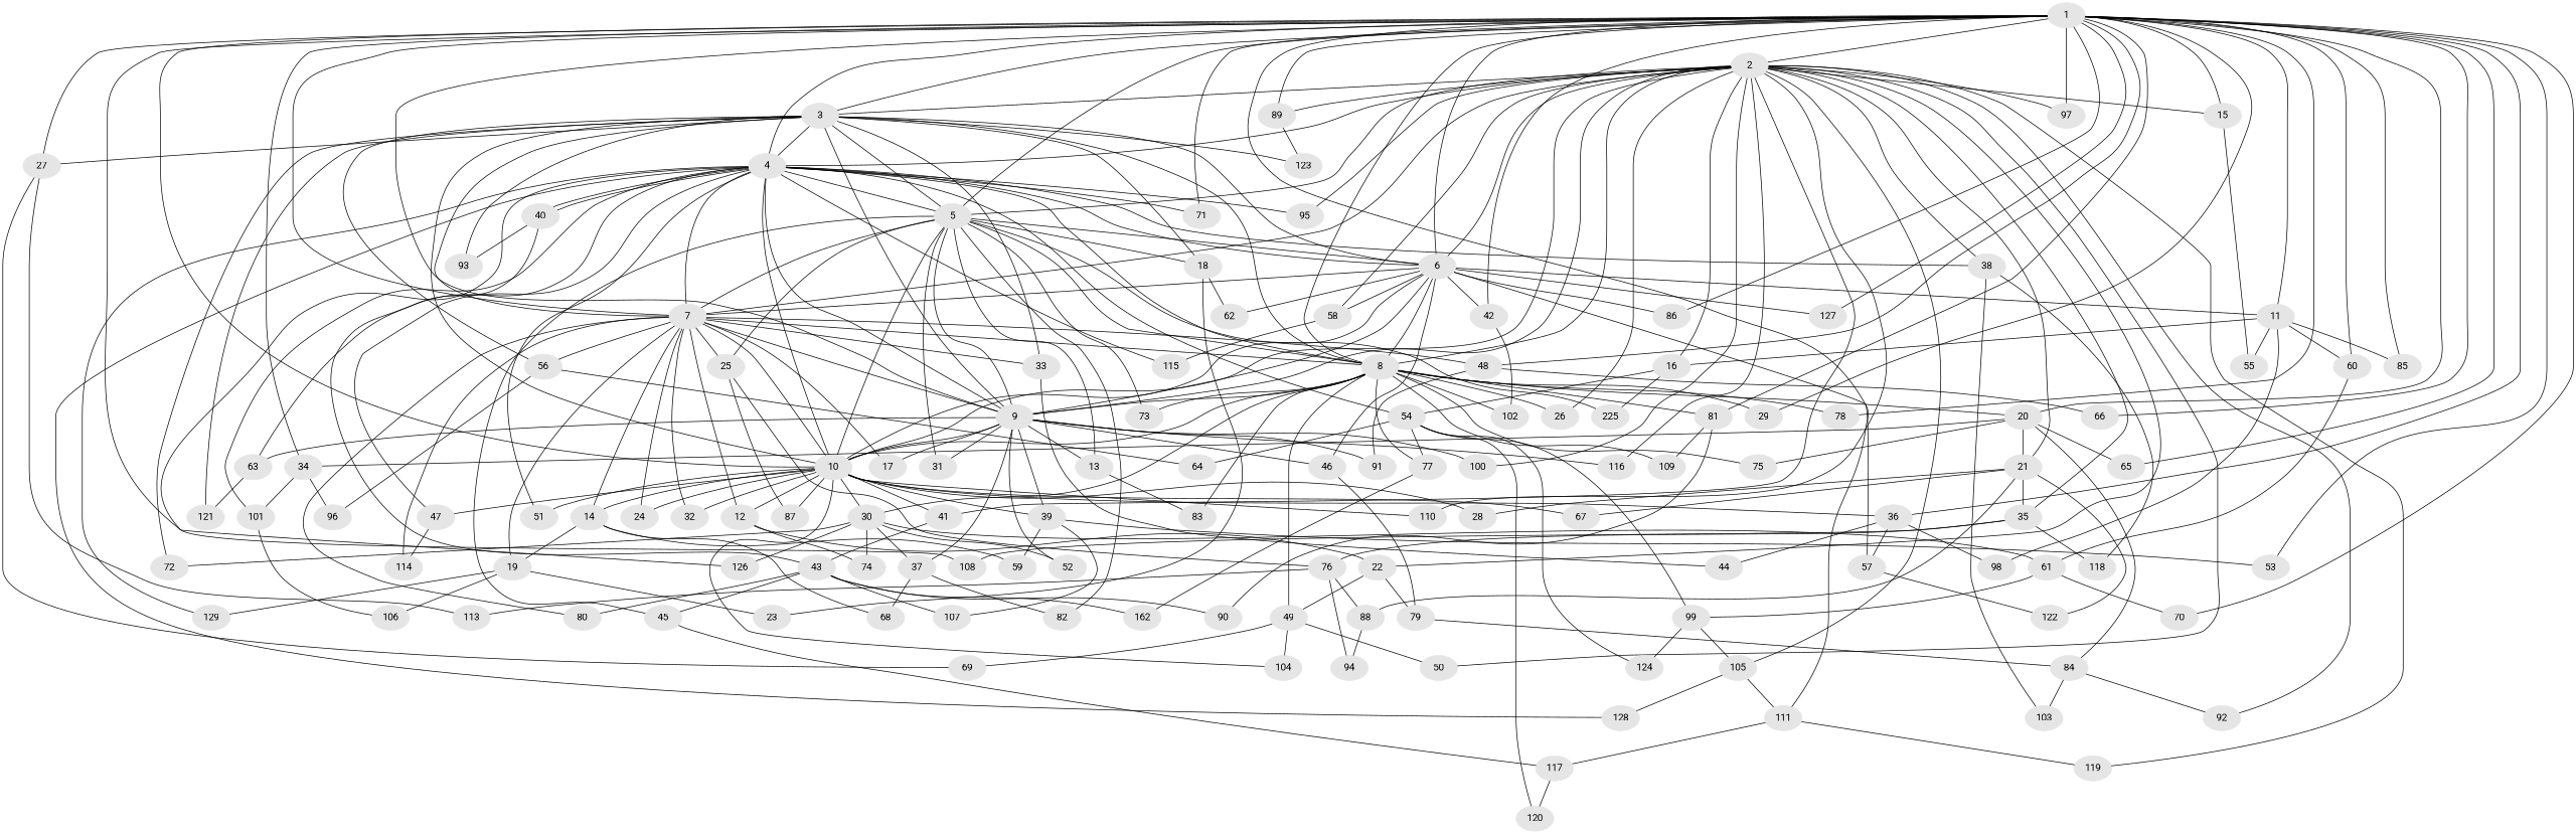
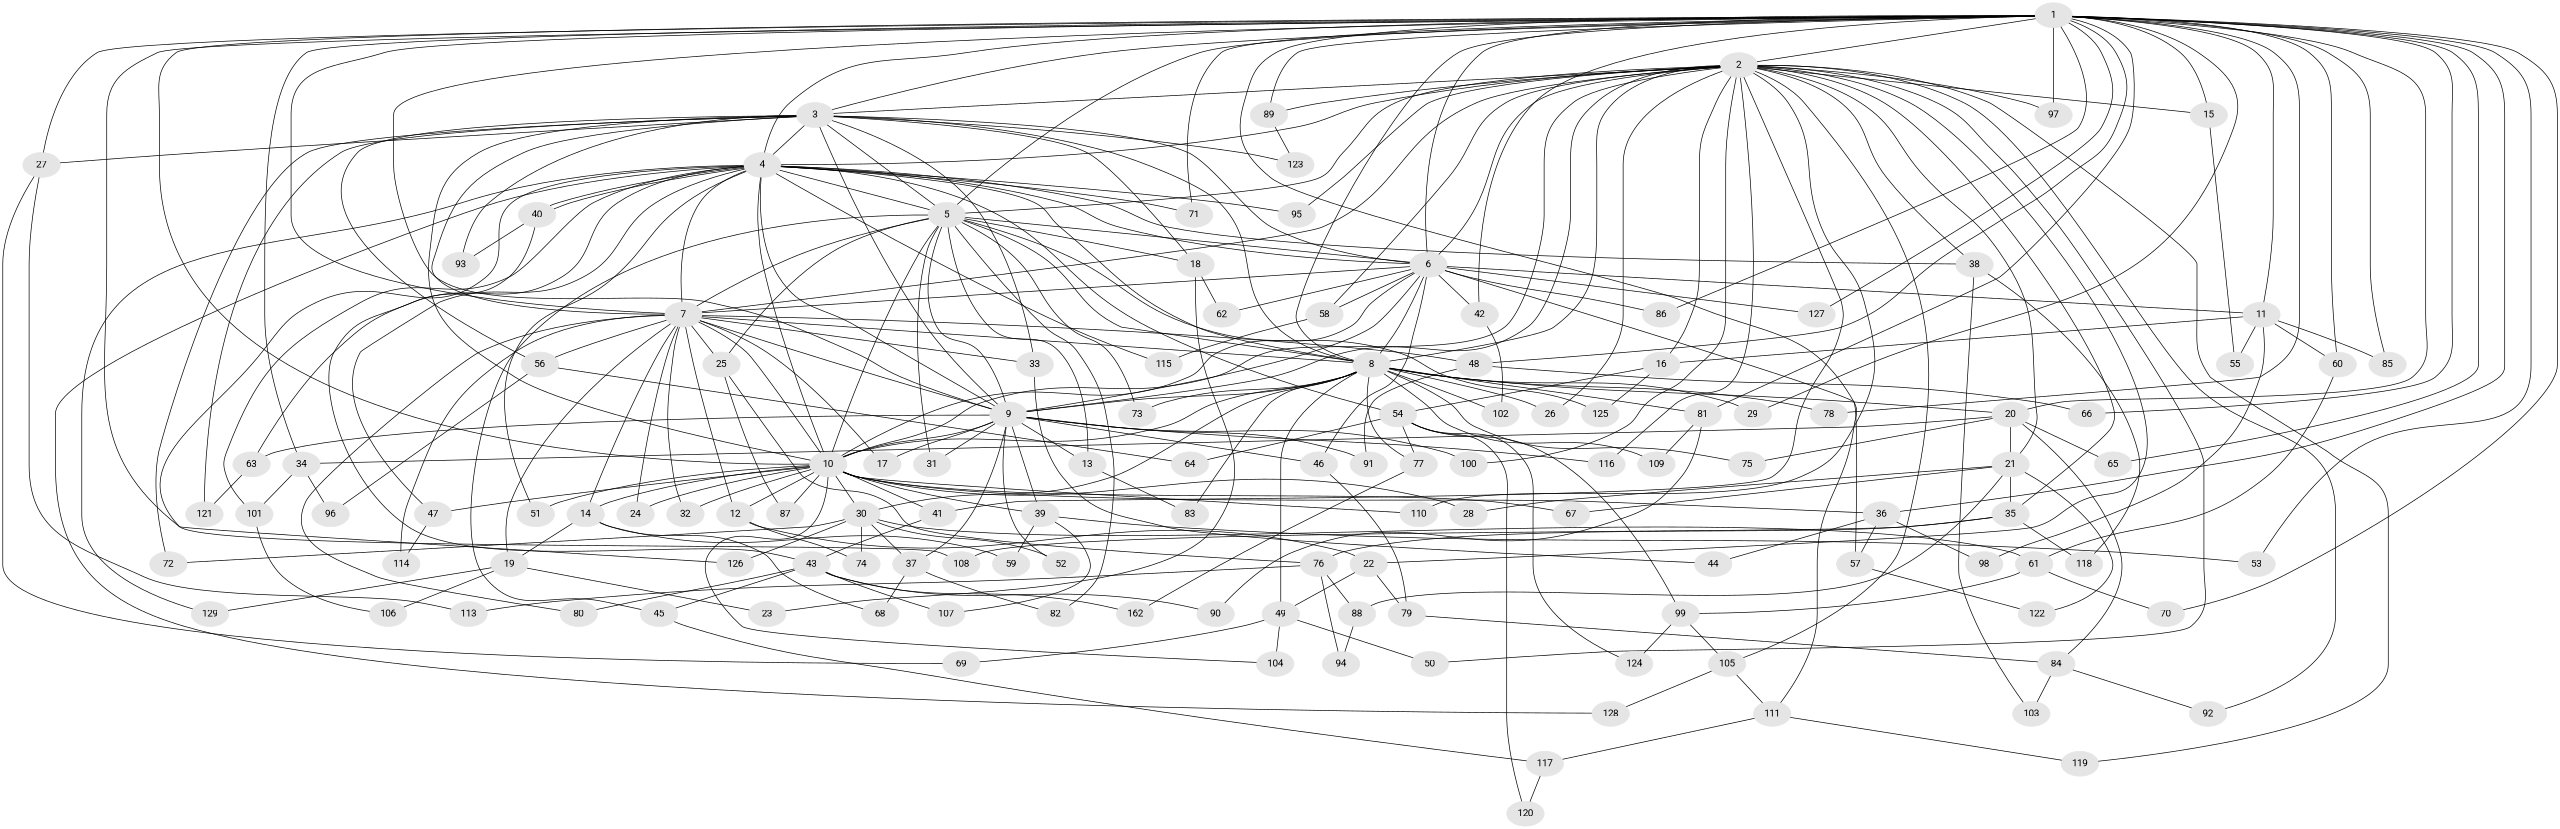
  graph {
    fontname=Roboto
    node [color=gray90 fontname=Roboto style=filled]
    edge [fontname=Roboto]
    1
    2
    3
    4
    5
    6
    7
    8
    9
    10
    11
    15
    20
    27
    29
    34
    36
    42
    48
    53
    60
    65
    66
    70
    71
    78
    81
    85
    86
    89
    97
    108
    111
    127
    16
    21
    22
    26
    35
    38
    41
    50
    58
    92
    95
    100
    105
    110
    116
    119
    18
    33
    56
    72
    93
    121
    123
    40
    47
    51
    54
    63
    101
    115
    126
    128
    129
    13
    25
    31
    45
    73
    82
-   125 [label=225]
+   125
    46
    57
    62
    12
    14
    17
    19
    24
    32
    80
    114
    30
    49
    75
    77
    83
    102
    109
    37
    39
    52
    91
    28
    67
    87
    104
    55
    98
    84
    69
    113
    96
    44
    61
    90
    117
    88
    122
    79
    76
    118
    103
    43
    23
    64
    99
    120
    124
    106
    74
    59
    68
    n127 [label=162]
    107
    94
    1 -- 2
    1 -- 3
    1 -- 4
    1 -- 5
    1 -- 6
    1 -- 7
    1 -- 8
    1 -- 9
    1 -- 10
    1 -- 11
    1 -- 15
    1 -- 20
    1 -- 27
    1 -- 29
    1 -- 34
    1 -- 36
    1 -- 42
    1 -- 48
    1 -- 53
    1 -- 60
    1 -- 65
    1 -- 66
    1 -- 70
    1 -- 71
    1 -- 78
    1 -- 81
    1 -- 85
    1 -- 86
    1 -- 89
    1 -- 97
    1 -- 108
    1 -- 111
    1 -- 127
    2 -- 3
    2 -- 4
    2 -- 5
    2 -- 6
    2 -- 7
    2 -- 8
    2 -- 9
    2 -- 10
    2 -- 15
    2 -- 89
    2 -- 97
    2 -- 16
    2 -- 21
    2 -- 22
    2 -- 26
    2 -- 35
    2 -- 38
    2 -- 41
    2 -- 50
    2 -- 58
    2 -- 92
    2 -- 95
    2 -- 100
    2 -- 105
    2 -- 110
    2 -- 116
    2 -- 119
    3 -- 4
    3 -- 5
    3 -- 6
    3 -- 7
    3 -- 8
    3 -- 9
    3 -- 10
    3 -- 27
    3 -- 18
    3 -- 33
    3 -- 56
    3 -- 72
    3 -- 93
    3 -- 121
    3 -- 123
    4 -- 5
    4 -- 6
    4 -- 7
    4 -- 8
    4 -- 9
    4 -- 10
    4 -- 71
    4 -- 38
    4 -- 95
    4 -- 40
    4 -- 40
    4 -- 47
    4 -- 51
    4 -- 54
    4 -- 63
    4 -- 101
    4 -- 115
    4 -- 126
    4 -- 128
    4 -- 129
    5 -- 6
    5 -- 7
    5 -- 8
    5 -- 9
    5 -- 10
    5 -- 18
    5 -- 13
    5 -- 25
    5 -- 31
    5 -- 45
    5 -- 73
    5 -- 82
    5 -- 125
    6 -- 7
    6 -- 8
    6 -- 9
    6 -- 10
    6 -- 11
    6 -- 42
    6 -- 86
    6 -- 127
    6 -- 58
    6 -- 46
    6 -- 57
    6 -- 62
    7 -- 8
    7 -- 9
    7 -- 10
    7 -- 48
    7 -- 33
    7 -- 56
    7 -- 25
    7 -- 12
    7 -- 14
    7 -- 17
    7 -- 19
    7 -- 24
    7 -- 32
    7 -- 80
    7 -- 114
    8 -- 9
    8 -- 10
    8 -- 20
    8 -- 29
    8 -- 78
    8 -- 81
    8 -- 26
    8 -- 73
    8 -- 30
    8 -- 49
    8 -- 75
    8 -- 77
    8 -- 83
    8 -- 102
    8 -- 109
    9 -- 10
    9 -- 100
    9 -- 116
    9 -- 63
    9 -- 13
    9 -- 31
    9 -- 46
    9 -- 17
    9 -- 37
    9 -- 39
    9 -- 52
    9 -- 91
    10 -- 36
    10 -- 41
    10 -- 110
    10 -- 47
    10 -- 51
    10 -- 12
    10 -- 14
    10 -- 24
    10 -- 32
    10 -- 30
    10 -- 39
    10 -- 28
    10 -- 67
    10 -- 87
    10 -- 104
    11 -- 60
    11 -- 85
    11 -- 16
    11 -- 55
    11 -- 98
    15 -- 55
    20 -- 34
    20 -- 65
    20 -- 21
    20 -- 75
    20 -- 84
    27 -- 69
    27 -- 113
    34 -- 101
    34 -- 96
    36 -- 57
    36 -- 98
    36 -- 44
    42 -- 102
    48 -- 66
    48 -- 91
    60 -- 61
    81 -- 109
    81 -- 90
    89 -- 123
    111 -- 119
    111 -- 117
    16 -- 54
    16 -- 125
    21 -- 35
    21 -- 28
    21 -- 67
    21 -- 88
    21 -- 122
    22 -- 49
    22 -- 79
    35 -- 108
    35 -- 76
    35 -- 118
    38 -- 118
    38 -- 103
    41 -- 43
    58 -- 115
    105 -- 111
    105 -- 128
    18 -- 62
    18 -- 23
    33 -- 44
    56 -- 96
    56 -- 64
    40 -- 93
    40 -- 43
    47 -- 114
    54 -- 77
    54 -- 64
    54 -- 99
    54 -- 120
    54 -- 124
    63 -- 121
    101 -- 106
    13 -- 83
    25 -- 87
    25 -- 76
    45 -- 117
    46 -- 79
    57 -- 122
    12 -- 22
    12 -- 74
    14 -- 19
    14 -- 59
    14 -- 68
    19 -- 129
    19 -- 23
    19 -- 106
    30 -- 72
    30 -- 126
    30 -- 37
    30 -- 52
    30 -- 61
    30 -- 74
    49 -- 50
    49 -- 104
    49 -- 69
    77 -- n127
    37 -- 82
    37 -- 68
    39 -- 53
    39 -- 59
    39 -- 107
    84 -- 92
    84 -- 103
    61 -- 70
    61 -- 99
    117 -- 120
    88 -- 94
    79 -- 84
    76 -- 113
    76 -- 88
    76 -- 94
    43 -- 45
    43 -- 80
    43 -- 90
    43 -- n127
    43 -- 107
    99 -- 105
    99 -- 124
  }
